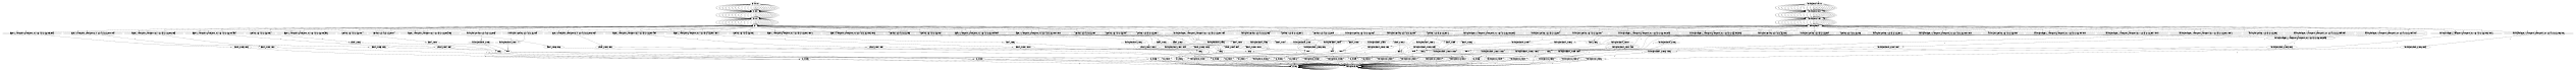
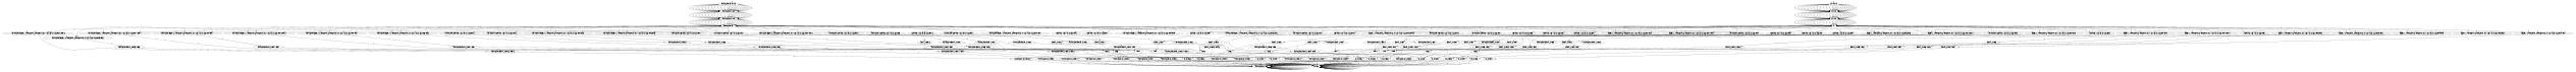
  digraph {
    n1 [label="cd /tmp "]
    n2 [label="cd /var/run "]
    n3 [label="cd /mnt "]
    n4 [label="cd /root "]
    n5 [label="cd / "]
    n6 [label="wget http://185.145.131.236/IOK1 "]
    n7 [label="ftpget -v -u anonymous -p anonymous -P 21 185.145.131.236 IOK1 IOK1 "]
    n8 [label="wget http://185.145.131.236/IOK2 "]
    n9 [label="ftpget -v -u anonymous -p anonymous -P 21 185.145.131.236 IOK2 IOK2 "]
    n10 [label="wget http://185.145.131.236/IOK3 "]
    n11 [label="ftpget -v -u anonymous -p anonymous -P 21 185.145.131.236 IOK3 IOK3 "]
    n12 [label="wget http://185.145.131.236/IOK4 "]
    n13 [label="ftpget -v -u anonymous -p anonymous -P 21 185.145.131.236 IOK4 IOK4 "]
    n14 [label="wget http://185.145.131.236/IOK5 "]
    n15 [label="ftpget -v -u anonymous -p anonymous -P 21 185.145.131.236 IOK5 IOK5 "]
    n16 [label="wget http://185.145.131.236/IOK6 "]
    n17 [label="ftpget -v -u anonymous -p anonymous -P 21 185.145.131.236 IOK6 IOK6 "]
    n18 [label="wget http://185.145.131.236/IOK7 "]
    n19 [label="ftpget -v -u anonymous -p anonymous -P 21 185.145.131.236 IOK7 IOK7 "]
    n20 [label="wget http://185.145.131.236/IOK8 "]
    n21 [label="ftpget -v -u anonymous -p anonymous -P 21 185.145.131.236 IOK8 IOK8 "]
    n22 [label="wget http://185.145.131.236/IOK9 "]
    n23 [label="ftpget -v -u anonymous -p anonymous -P 21 185.145.131.236 IOK9 IOK9 "]
    n24 [label="wget http://185.145.131.236/IOK10 "]
    n25 [label="ftpget -v -u anonymous -p anonymous -P 21 185.145.131.236 IOK10 IOK10 "]
    n26 [label="wget http://185.145.131.236/IOK11 "]
    n27 [label="ftpget -v -u anonymous -p anonymous -P 21 185.145.131.236 IOK11 IOK11 "]
    n28 [label="wget http://185.145.131.236/IOK12 "]
    n29 [label="ftpget -v -u anonymous -p anonymous -P 21 185.145.131.236 IOK12 IOK12 "]
    n30 [label="wget http://185.145.231.236/IOK13"]
    n31 [label="ftpget -v -u anonymous -p anonymous -P 21 185.145.131.236 IOK13 IOK13 "]
    n32 [label="chmod +x IOK1 "]
    n33 [label="chmod +x IOK1 ./IOK1 "]
    n34 [label="chmod +x IOK2 "]
    n35 [label="chmod +x IOK2 ./IOK2 "]
    n36 [label="chmod +x IOK3 "]
    n37 [label="chmod +x IOK3 ./IOK3 "]
    n38 [label="chmod +x IOK4 "]
    n39 [label="chmod +x IOK4 ./IOK4 "]
    n40 [label="chmod +x IOK5 "]
    n41 [label="chmod +x IOK5 ./IOK5 "]
    n42 [label="chmod +x IOK6 "]
    n43 [label="chmod +x IOK7 "]
    n44 [label="chmod +x IOK7 ./IOK7 "]
    n45 [label="chmod +x IOK8 "]
    n46 [label="chmod +x IOK8 ./IOK8 "]
    n47 [label="chmod +x IOK9 "]
    n48 [label="chmod +x IOK9 ./IOK9 "]
+   n49 [label="chmod +x IOK10 "]
    n50 [label="chmod +x IOK10 ./IOK10 "]
    n51 [label="chmod +x IOK11 "]
    n52 [label="chmod +x IOK11 ./IOK11 "]
    n53 [label="chmod +x IOK12 "]
    n54 [label="chmod +x IOK12 ./IOK12 "]
    n55 [label="chmod +x IOK13 "]
    n56 [label="chmod +x IOK13 ./IOK13 "]
    n57 [label="./IOK1 "]
    n58 [label="rm -rf IOK1 "]
    n59 [label="/bin/busybox rm -rf IOK1 "]
    n60 [label="/bin/busybox cd /tmp "]
    n61 [label="/bin/busybox cd /var/run "]
    n62 [label="/bin/busybox cd /mnt "]
    n63 [label="/bin/busybox cd /root "]
    n64 [label="/bin/busybox cd / "]
    n65 [label="/root/busybox wget http://185.145.131.236/IOK1"]
    n66 [label="/bin/busybox ftpget -v -u anonymous -p anonymous -P 21 185.145.131.236 IOK1 IOK1 "]
    n67 [label="/bin/busybox wget http://185.145.131.236/IOK2 "]
    n68 [label="/bin/busybox ftpget -v -u anonymous -p anonymous -P 21 185.145.131.236 IOK2 IOK2 "]
    n69 [label="/bin/busybox wget http://185.145.131.236/IOK3 "]
    n70 [label="/bin/busybox ftpget -v -u anonymous -p anonymous -P 21 185.145.131.236 IOK3 IOK3 "]
    n71 [label="/bin/busybox wget http://185.145.131.236/IOK4 "]
    n72 [label="/bin/busybox ftpget -v -u anonymous -p anonymous -P 21 185.145.131.236 IOK4 IOK4 "]
    n73 [label="/bin/busybox wget http://185.145.131.236/IOK5 "]
    n74 [label="/bin/busybox ftpget -v -u anonymous -p anonymous -P 21 185.145.131.236 IOK5 IOK5 "]
    n75 [label="/bin/busybox wget http://185.145.131.236/IOK6 "]
    n76 [label="/bin/busybox ftpget -v -u anonymous -p anonymous -P 21 185.145.131.236 IOK6 IOK6 "]
    n77 [label="/bin/busybox wget http://185.145.131.236/IOK7 "]
    n78 [label="/bin/busybox ftpget -v -u anonymous -p anonymous -P 21 185.145.131.236 IOK7 IOK7 "]
    n79 [label="/bin/busybox ftpget -v -u anonymous -p anonymous -P 21 185.145.131.236 IOK8 IOK8 "]
    n80 [label="/bin/busybox wget http://185.145.131.236/IOK9 "]
    n81 [label="/bin/busybox ftpget -v -u anonymous -p anonymous -P 21 185.145.131.236 IOK9 IOK9 "]
    n82 [label="/bin/busybox wget http://185.145.131.236/IOK10 "]
    n83 [label="/bin/busybox ftpget -v -u anonymous -p anonymous -P 21 185.145.131.236 IOK10 IOK10 "]
    n84 [label="/bin/busybox wget http://185.145.131.236/IOK11 "]
    n85 [label="/bin/busybox ftpget -v -u anonymous -p anonymous -P 21 185.145.131.236 IOK11 IOK11 "]
    n86 [label="/bin/busybox wget http://185.145.131.236/IOK12 "]
    n87 [label="/bin/busybox ftpget -v -u anonymous -p anonymous -P 21 185.145.131.236 IOK12 IOK12 "]
    n88 [label="/bin/busybox wget http://185.145.131.236/IOK13 "]
    n89 [label="/bin/busybox ftpget -v -u anonymous -p anonymous -P 21 185.145.131.236 IOK13 IOK13 "]
    n90 [label="/bin/busybox chmod +x IOK1 "]
    n91 [label="/bin/busybox chmod +x IOK1 ./IOK1 "]
    n92 [label="/bin/busybox chmod +x IOK2 "]
    n93 [label="/bin/busybox chmod +x IOK2 ./IOK2 "]
    n94 [label="/bin/busybox chmod +x IOK3 "]
    n95 [label="/bin/busybox chmod +x IOK3 ./IOK3 "]
    n96 [label="/bin/busybox chmod +x IOK4 "]
    n97 [label="/bin/busybox chmod +x IOK4 ./IOK4 "]
    n98 [label="/bin/busybox chmod +x IOK5 "]
    n99 [label="/bin/busybox chmod +x IOK5 ./IOK5 "]
    n100 [label="/bin/busybox chmod +x IOK6 "]
    n101 [label="/bin/busybox chmod +x IOK6 ./IOK6 "]
    n102 [label="/bin/busybox chmod +x IOK7 "]
    n103 [label="/bin/busybox chmod +x IOK7 ./IOK7 "]
    n104 [label="/bin/busybox chmod +x IOK8 ./IOK8 "]
    n105 [label="/bin/busybox chmod +x IOK9 "]
    n106 [label="/bin/busybox chmod +x IOK9 ./IOK9 "]
    n107 [label="/bin/busybox chmod +x IOK10 "]
    n108 [label="/bin/busybox chmod +x IOK10 ./IOK10 "]
    n109 [label="/bin/busybox chmod +x IOK11 "]
    n110 [label="/bin/busybox chmod +x IOK11 ./IOK11 "]
    n111 [label="/bin/busybox chmod +x IOK12 "]
    n112 [label="/bin/busybox chmod +x IOK12 ./IOK12 "]
    n113 [label="/bin/busybox chmod +x IOK13 "]
    n114 [label="/bin/busybox chmod +x IOK13 ./IOK13 "]
    n115 [label="./IOK2 "]
    n116 [label="rm -rf IOK2 "]
    n117 [label="/bin/busybox rm -rf IOK2 "]
    n118 [label="./IOK3 "]
    n119 [label="rm -rf IOK3 "]
    n120 [label="/bin/busybox rm -rf IOK3 "]
    n121 [label="./IOK4 "]
    n122 [label="rm -rf IOK4 "]
    n123 [label="/bin/busybox rm -rf IOK4 "]
    n124 [label="./IOK5 "]
    n125 [label="rm -rf IOK5 "]
    n126 [label="/bin/busybox rm -rf IOK5 "]
    n127 [label="./IOK6 "]
    n128 [label="rm -rf IOK6 "]
    n129 [label="/bin/busybox rm -rf IOK6 "]
    n130 [label="./IOK7 "]
    n131 [label="rm -rf IOK7 "]
    n132 [label="/bin/busybox rm -rf IOK7 "]
    n133 [label="./IOK8 "]
    n134 [label="rm -rf IOK8 "]
    n135 [label="/bin/busybox rm -rf IOK8 "]
    n136 [label="/bin/busybox chmod +x IOK8 "]
    n137 [label="./IOK9 "]
    n138 [label="rm -rf IOK9 "]
    n139 [label="/bin/busybox rm -rf IOK9 "]
    n140 [label="./IOK10 "]
    n141 [label="rm -rf IOK10 "]
    n142 [label="/bin/busybox rm -rf IOK10 "]
    n143 [label="./IOK11 "]
    n144 [label="rm -rf IOK11 "]
    n145 [label="/bin/busybox rm -rf IOK11 "]
    n146 [label="./IOK12 "]
    n147 [label="rm -rf IOK12 "]
    n148 [label="/bin/busybox rm -rf IOK12 "]
    n149 [label="./IOK13 "]
    n150 [label="rm -rf IOK13 "]
    n151 [label="/bin/busybox rm -rf IOK13 "]
    n1 -> n1
    n1 -> n1
    n1 -> n1
    n1 -> n1
    n1 -> n1
    n1 -> n1
    n1 -> n1
    n1 -> n1
    n1 -> n1
    n1 -> n1
    n1 -> n1
    n1 -> n1
    n1 -> n1
    n1 -> n1
    n1 -> n1
    n1 -> n1
    n1 -> n1
    n1 -> n1
    n1 -> n1
    n1 -> n1
    n1 -> n1
    n1 -> n1
    n1 -> n1
    n1 -> n1
    n1 -> n1
    n1 -> n1
    n2 -> n3 [label="||,"]
    n2 -> n3 [label="||,"]
    n2 -> n3 [label="||,"]
    n2 -> n3 [label="||,"]
    n2 -> n3 [label="||,"]
    n2 -> n3 [label="||,"]
    n2 -> n3 [label="||,"]
    n2 -> n3 [label="||,"]
    n2 -> n3 [label="||,"]
    n2 -> n3 [label="||,"]
    n2 -> n3 [label="||,"]
    n2 -> n3 [label="||,"]
    n2 -> n3 [label="||,"]
    n2 -> n3 [label="||,"]
    n2 -> n3 [label="||,"]
    n2 -> n3 [label="||,"]
    n2 -> n3 [label="||,"]
    n2 -> n3 [label="||,"]
    n2 -> n3 [label="||,"]
    n2 -> n3 [label="||,"]
    n2 -> n3 [label="||,"]
    n2 -> n3 [label="||,"]
    n2 -> n3 [label="||,"]
    n2 -> n3 [label="||,"]
    n2 -> n3 [label="||,"]
    n2 -> n3 [label="||,"]
    n3 -> n4 [label="||,"]
    n3 -> n4 [label="||,"]
    n3 -> n4 [label="||,"]
    n3 -> n4 [label="||,"]
    n3 -> n4 [label="||,"]
    n3 -> n4 [label="||,"]
    n3 -> n4 [label="||,"]
    n3 -> n4 [label="||,"]
    n3 -> n4 [label="||,"]
    n3 -> n4 [label="||,"]
    n3 -> n4 [label="||,"]
    n3 -> n4 [label="||,"]
    n3 -> n4 [label="||,"]
    n3 -> n4 [label="||,"]
    n3 -> n4 [label="||,"]
    n3 -> n4 [label="||,"]
    n3 -> n4 [label="||,"]
    n3 -> n4 [label="||,"]
    n3 -> n4 [label="||,"]
    n3 -> n4 [label="||,"]
    n3 -> n4 [label="||,"]
    n3 -> n4 [label="||,"]
    n3 -> n4 [label="||,"]
    n3 -> n4 [label="||,"]
    n3 -> n4 [label="||,"]
    n3 -> n4 [label="||,"]
    n4 -> n5 [label="||,"]
    n4 -> n5 [label="||,"]
    n4 -> n5 [label="||,"]
    n4 -> n5 [label="||,"]
    n4 -> n5 [label="||,"]
    n4 -> n5 [label="||,"]
    n4 -> n5 [label="||,"]
    n4 -> n5 [label="||,"]
    n4 -> n5 [label="||,"]
    n4 -> n5 [label="||,"]
    n4 -> n5 [label="||,"]
    n4 -> n5 [label="||,"]
    n4 -> n5 [label="||,"]
    n4 -> n5 [label="||,"]
    n4 -> n5 [label="||,"]
    n4 -> n5 [label="||,"]
    n4 -> n5 [label="||,"]
    n4 -> n5 [label="||,"]
    n4 -> n5 [label="||,"]
    n4 -> n5 [label="||,"]
    n4 -> n5 [label="||,"]
    n4 -> n5 [label="||,"]
    n4 -> n5 [label="||,"]
    n4 -> n5 [label="||,"]
    n4 -> n5 [label="||,"]
    n4 -> n5 [label="||,"]
    n5 -> n6 [label="||,"]
    n5 -> n7 [label="||,"]
    n5 -> n8 [label="||,"]
    n5 -> n9 [label="||,"]
    n5 -> n10 [label="||,"]
    n5 -> n11 [label="||,"]
    n5 -> n12 [label="||,"]
    n5 -> n13 [label="||,"]
    n5 -> n14 [label="||,"]
    n5 -> n15 [label="||,"]
    n5 -> n16 [label="||,"]
    n5 -> n17 [label="||,"]
    n5 -> n18 [label="||,"]
    n5 -> n19 [label="||,"]
    n5 -> n20 [label="||,"]
    n5 -> n21 [label="||,"]
    n5 -> n22 [label="||,"]
    n5 -> n23 [label="||,"]
    n5 -> n24 [label="||,"]
    n5 -> n25 [label="||,"]
    n5 -> n26 [label="||,"]
    n5 -> n27 [label="||,"]
    n5 -> n28 [label="||,"]
    n5 -> n29 [label="||,"]
    n5 -> n30 [label="||,"]
    n5 -> n31 [label="||,"]
    n6 -> n32 [label=";,"]
    n7 -> n33 [label=";,"]
    n8 -> n34 [label=";,"]
    n9 -> n35 [label=";,"]
    n10 -> n36 [label=";,"]
    n11 -> n37 [label=";,"]
    n12 -> n38 [label=";,"]
    n13 -> n39 [label=";,"]
    n14 -> n40 [label=";,"]
    n15 -> n41 [label=";,"]
    n16 -> n42 [label=";,"]
    n18 -> n43 [label=";,"]
    n19 -> n44 [label=";,"]
    n20 -> n45 [label=";,"]
    n21 -> n46 [label=";,"]
    n22 -> n47 [label=";,"]
    n23 -> n48 [label=";,"]
+   n24 -> n49 [label=";,"]
    n25 -> n50 [label=";,"]
    n26 -> n51 [label=";,"]
    n27 -> n52 [label=";,"]
    n28 -> n53 [label=";,"]
    n29 -> n54 [label=";,"]
    n30 -> n55 [label=";,"]
    n31 -> n56 [label=";,"]
    n32 -> n57 [label=";,"]
    n33 -> n58 [label=";,"]
    n34 -> n115 [label=";,"]
    n35 -> n116 [label=";,"]
    n36 -> n118 [label=";,"]
    n37 -> n119 [label=";,"]
    n38 -> n121 [label=";,"]
    n39 -> n122 [label=";,"]
    n40 -> n124 [label=";,"]
    n41 -> n125 [label=";,"]
    n42 -> n127 [label=";,"]
    n43 -> n130 [label=";,"]
    n44 -> n131 [label=";,"]
    n45 -> n133 [label=";,"]
    n46 -> n134 [label=";,"]
    n47 -> n137 [label=";,"]
    n48 -> n138 [label=";,"]
+   n49 -> n140 [label=";,"]
    n50 -> n141 [label=";,"]
    n51 -> n143 [label=";,"]
    n52 -> n144 [label=";,"]
    n53 -> n146 [label=";,"]
    n54 -> n147 [label=";,"]
    n55 -> n149 [label=";,"]
    n56 -> n150 [label=";,"]
    n57 -> n58 [label=";,"]
    n57 -> n59 [label=";,"]
    n58 -> n1 [label=";,"]
    n58 -> n60 [label=";,"]
    n59 -> n1 [label=";,"]
    n59 -> n60 [label=";,"]
    n60 -> n60
    n60 -> n60
    n60 -> n60
    n60 -> n60
    n60 -> n60
    n60 -> n60
    n60 -> n60
    n60 -> n60
    n60 -> n60
    n60 -> n60
    n60 -> n60
    n60 -> n60
    n60 -> n60
    n60 -> n60
    n60 -> n60
    n60 -> n60
    n60 -> n60
    n60 -> n60
    n60 -> n60
    n60 -> n60
    n60 -> n60
    n60 -> n60
    n60 -> n60
    n60 -> n60
    n60 -> n60
    n60 -> n60
    n61 -> n62 [label="||,"]
    n61 -> n62 [label="||,"]
    n61 -> n62 [label="||,"]
    n61 -> n62 [label="||,"]
    n61 -> n62 [label="||,"]
    n61 -> n62 [label="||,"]
    n61 -> n62 [label="||,"]
    n61 -> n62 [label="||,"]
    n61 -> n62 [label="||,"]
    n61 -> n62 [label="||,"]
    n61 -> n62 [label="||,"]
    n61 -> n62 [label="||,"]
    n61 -> n62 [label="||,"]
    n61 -> n62 [label="||,"]
    n61 -> n62 [label="||,"]
    n61 -> n62 [label="||,"]
    n61 -> n62 [label="||,"]
    n61 -> n62 [label="||,"]
    n61 -> n62 [label="||,"]
    n61 -> n62 [label="||,"]
    n61 -> n62 [label="||,"]
    n61 -> n62 [label="||,"]
    n61 -> n62 [label="||,"]
    n61 -> n62 [label="||,"]
    n61 -> n62 [label="||,"]
    n61 -> n62 [label="||,"]
    n62 -> n63 [label="||,"]
    n62 -> n63 [label="||,"]
    n62 -> n63 [label="||,"]
    n62 -> n63 [label="||,"]
    n62 -> n63 [label="||,"]
    n62 -> n63 [label="||,"]
    n62 -> n63 [label="||,"]
    n62 -> n63 [label="||,"]
    n62 -> n63 [label="||,"]
    n62 -> n63 [label="||,"]
    n62 -> n63 [label="||,"]
    n62 -> n63 [label="||,"]
    n62 -> n63 [label="||,"]
    n62 -> n63 [label="||,"]
    n62 -> n63 [label="||,"]
    n62 -> n63 [label="||,"]
    n62 -> n63 [label="||,"]
    n62 -> n63 [label="||,"]
    n62 -> n63 [label="||,"]
    n62 -> n63 [label="||,"]
    n62 -> n63 [label="||,"]
    n62 -> n63 [label="||,"]
    n62 -> n63 [label="||,"]
    n62 -> n63 [label="||,"]
    n62 -> n63 [label="||,"]
    n62 -> n63 [label="||,"]
    n63 -> n64 [label="||,"]
    n63 -> n64 [label="||,"]
    n63 -> n64 [label="||,"]
    n63 -> n64 [label="||,"]
    n63 -> n64 [label="||,"]
    n63 -> n64 [label="||,"]
    n63 -> n64 [label="||,"]
    n63 -> n64 [label="||,"]
    n63 -> n64 [label="||,"]
    n63 -> n64 [label="||,"]
    n63 -> n64 [label="||,"]
    n63 -> n64 [label="||,"]
    n63 -> n64 [label="||,"]
    n63 -> n64 [label="||,"]
    n63 -> n64 [label="||,"]
    n63 -> n64 [label="||,"]
    n63 -> n64 [label="||,"]
    n63 -> n64 [label="||,"]
    n63 -> n64 [label="||,"]
    n63 -> n64 [label="||,"]
    n63 -> n64 [label="||,"]
    n63 -> n64 [label="||,"]
    n63 -> n64 [label="||,"]
    n63 -> n64 [label="||,"]
    n63 -> n64 [label="||,"]
    n63 -> n64 [label="||,"]
    n64 -> n65 [label="||,"]
    n64 -> n66 [label="||,"]
    n64 -> n67 [label="||,"]
    n64 -> n68 [label="||,"]
    n64 -> n69 [label="||,"]
    n64 -> n70 [label="||,"]
    n64 -> n71 [label="||,"]
    n64 -> n72 [label="||,"]
    n64 -> n73 [label="||,"]
    n64 -> n74 [label="||,"]
    n64 -> n75 [label="||,"]
    n64 -> n76 [label="||,"]
    n64 -> n77 [label="||,"]
    n64 -> n78 [label="||,"]
    n64 -> n79 [label="||,"]
    n64 -> n80 [label="||,"]
    n64 -> n81 [label="||,"]
    n64 -> n82 [label="||,"]
    n64 -> n83 [label="||,"]
    n64 -> n84 [label="||,"]
    n64 -> n85 [label="||,"]
    n64 -> n86 [label="||,"]
    n64 -> n87 [label="||,"]
    n64 -> n88 [label="||,"]
    n64 -> n89 [label="||,"]
    n65 -> n90 [label=";,"]
    n66 -> n91 [label=";,"]
    n67 -> n92 [label=";,"]
    n68 -> n93 [label=";,"]
    n69 -> n94 [label=";,"]
    n70 -> n95 [label=";,"]
    n71 -> n96 [label=";,"]
    n72 -> n97 [label=";,"]
    n73 -> n98 [label=";,"]
    n74 -> n99 [label=";,"]
    n75 -> n100 [label=";,"]
    n76 -> n101 [label=";,"]
    n77 -> n102 [label=";,"]
    n78 -> n103 [label=";,"]
    n79 -> n104 [label=";,"]
    n80 -> n105 [label=";,"]
    n81 -> n106 [label=";,"]
    n82 -> n107 [label=";,"]
    n83 -> n108 [label=";,"]
    n84 -> n109 [label=";,"]
    n85 -> n110 [label=";,"]
    n86 -> n111 [label=";,"]
    n87 -> n112 [label=";,"]
    n88 -> n113 [label=";,"]
    n89 -> n114 [label=";,"]
    n90 -> n57 [label=";,"]
    n91 -> n59 [label=";,"]
    n92 -> n115 [label=";,"]
    n93 -> n117 [label=";,"]
    n94 -> n118 [label=";,"]
    n95 -> n120 [label=";,"]
    n96 -> n121 [label=";,"]
    n97 -> n123 [label=";,"]
    n98 -> n124 [label=";,"]
    n99 -> n126 [label=";,"]
    n100 -> n127 [label=";,"]
    n101 -> n129 [label=";,"]
    n102 -> n130 [label=";,"]
    n103 -> n132 [label=";,"]
    n104 -> n135 [label=";,"]
    n105 -> n137 [label=";,"]
    n106 -> n139 [label=";,"]
    n107 -> n140 [label=";,"]
    n108 -> n142 [label=";,"]
    n109 -> n143 [label=";,"]
    n110 -> n145 [label=";,"]
    n111 -> n146 [label=";,"]
    n112 -> n148 [label=";,"]
    n113 -> n149 [label=";,"]
    n114 -> n151 [label=";,"]
    n115 -> n116 [label=";,"]
    n115 -> n117 [label=";,"]
    n116 -> n1 [label=";,"]
    n116 -> n60 [label=";,"]
    n117 -> n1 [label=";,"]
    n117 -> n60 [label=";,"]
    n118 -> n119 [label=";,"]
    n118 -> n120 [label=";,"]
    n119 -> n1 [label=";,"]
    n119 -> n60 [label=";,"]
    n120 -> n1 [label=";,"]
    n120 -> n60 [label=";,"]
    n121 -> n122 [label=";,"]
    n121 -> n123 [label=";,"]
    n122 -> n1 [label=";,"]
    n123 -> n60 [label=";,"]
    n124 -> n125 [label=";,"]
    n125 -> n1 [label=";,"]
    n125 -> n60 [label=";,"]
    n126 -> n1 [label=";,"]
    n126 -> n60 [label=";,"]
    n127 -> n60 [label=";,"]
    n127 -> n128 [label=";,"]
    n127 -> n129 [label=";,"]
    n128 -> n1 [label=";,"]
    n128 -> n60 [label=";,"]
    n129 -> n1 [label=";,"]
    n129 -> n60 [label=";,"]
    n130 -> n131 [label=";,"]
    n130 -> n132 [label=";,"]
    n131 -> n1 [label=";,"]
    n131 -> n60 [label=";,"]
    n132 -> n1 [label=";,"]
    n132 -> n60 [label=";,"]
    n133 -> n134 [label=";,"]
    n133 -> n135 [label=";,"]
    n134 -> n1 [label=";,"]
    n134 -> n60 [label=";,"]
    n135 -> n1 [label=";,"]
    n135 -> n60 [label=";,"]
    n136 -> n133 [label=";,"]
    n137 -> n138 [label=";,"]
    n137 -> n139 [label=";,"]
    n138 -> n1 [label=";,"]
    n138 -> n60 [label=";,"]
    n139 -> n1 [label=";,"]
    n139 -> n60 [label=";,"]
    n140 -> n141 [label=";,"]
    n140 -> n142 [label=";,"]
    n141 -> n1 [label=";,"]
    n141 -> n60 [label=";,"]
    n142 -> n1 [label=";,"]
    n142 -> n60 [label=";,"]
    n143 -> n144 [label=";,"]
    n143 -> n145 [label=";,"]
    n144 -> n1 [label=";,"]
    n144 -> n60 [label=";,"]
    n145 -> n1 [label=";,"]
    n145 -> n60 [label=";,"]
    n146 -> n147 [label=";,"]
    n146 -> n148 [label=";,"]
    n147 -> n1 [label=";,"]
    n147 -> n60 [label=";,"]
    n148 -> n1 [label=";,"]
    n148 -> n60 [label=";,"]
    n149 -> n150 [label=";,"]
    n149 -> n151 [label=";,"]
    n150 -> n1 [label=";,"]
    n150 -> n60 [label=";,"]
    n151 -> n60 [label=";,"]
  }
